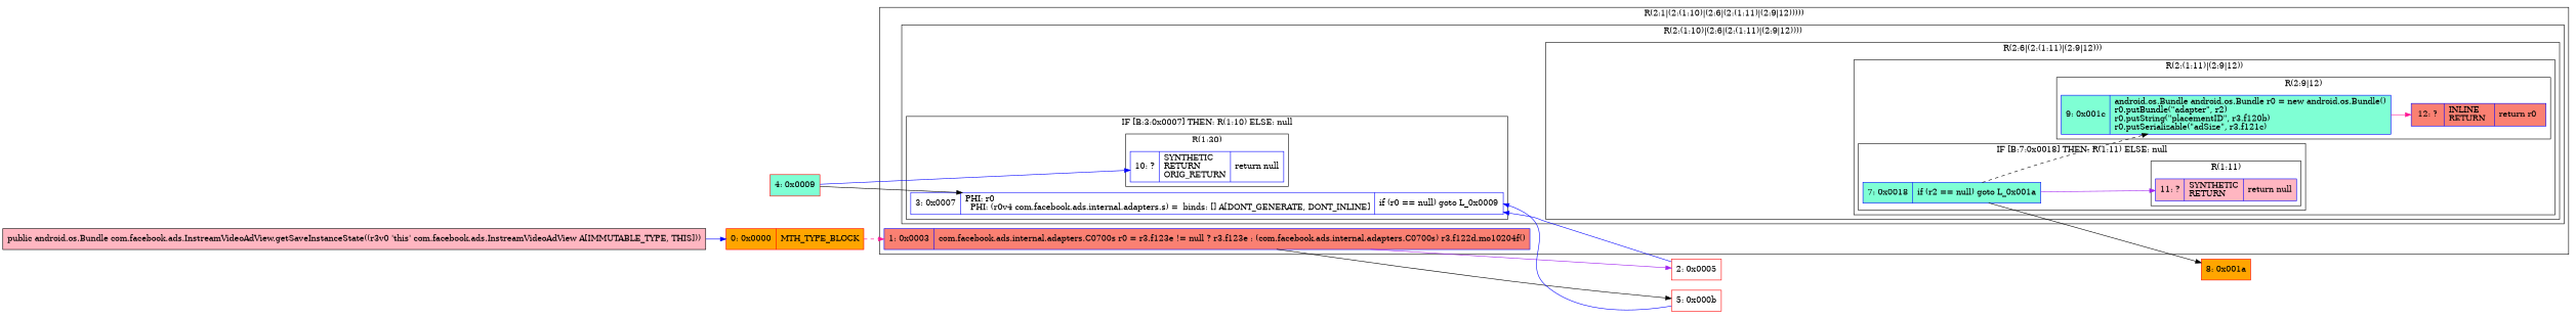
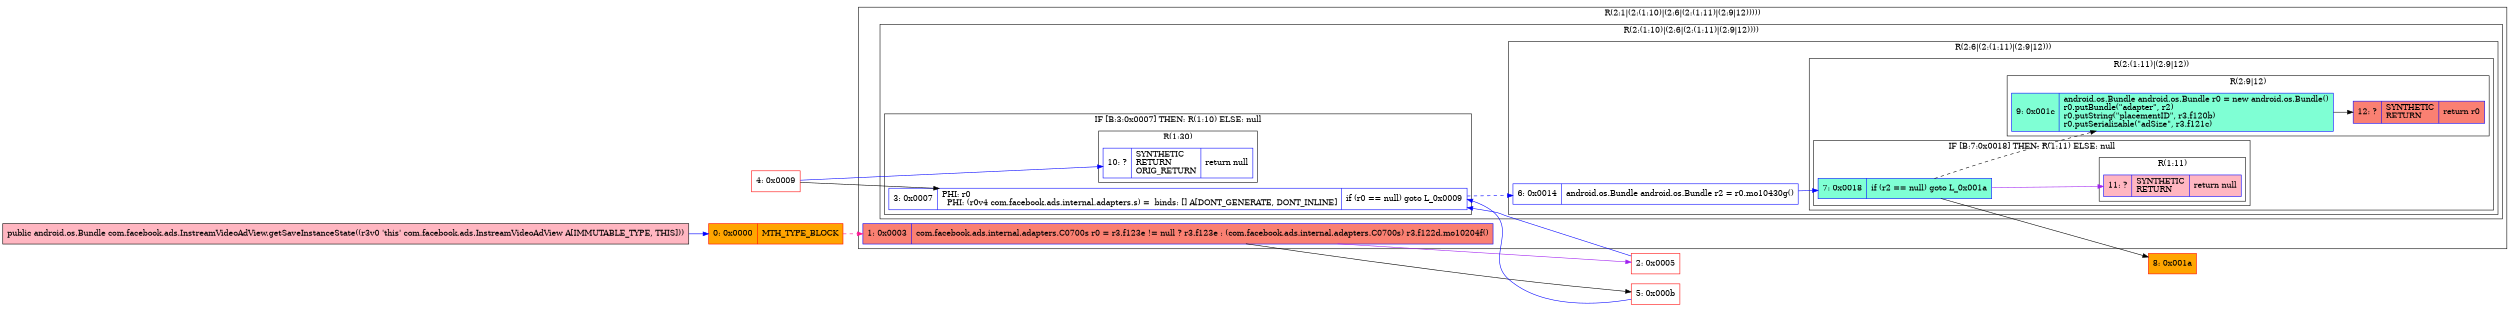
  digraph {
    rankdir=LR
    node [color=blue fillcolor=white shape=record style=filled]
    edge [color=blue]
    n1 [label="{10\:\ ?|SYNTHETIC\lRETURN\lORIG_RETURN\l|return null\l}"]
    n2 [label="{3\:\ 0x0007|PHI: r0 \l  PHI: (r0v4 com.facebook.ads.internal.adapters.s) =  binds: [] A[DONT_GENERATE, DONT_INLINE]\l|if (r0 == null) goto L_0x0009\l}"]
    n3 [fillcolor=lightpink label="{11\:\ ?|SYNTHETIC\lRETURN\l|return null\l}"]
    n4 [fillcolor=aquamarine label="{7\:\ 0x0018|if (r2 == null) goto L_0x001a\l}"]
    n5 [fillcolor=aquamarine label="{9\:\ 0x001c|android.os.Bundle android.os.Bundle r0 = new android.os.Bundle()\lr0.putBundle(\"adapter\", r2)\lr0.putString(\"placementID\", r3.f120b)\lr0.putSerializable(\"adSize\", r3.f121c)\l}"]
-   n6 [fillcolor=salmon label="{12\:\ ?|INLINE\lRETURN\l|return r0\l}"]
+   n6 [fillcolor=salmon label="{12\:\ ?|SYNTHETIC\lRETURN\l|return r0\l}"]
+   n7 [label="{6\:\ 0x0014|android.os.Bundle android.os.Bundle r2 = r0.mo10430g()\l}"]
    n8 [fillcolor=salmon label="{1\:\ 0x0003|com.facebook.ads.internal.adapters.C0700s r0 = r3.f123e != null ? r3.f123e : (com.facebook.ads.internal.adapters.C0700s) r3.f122d.mo10204f()\l}"]
    n9 [color=red fillcolor=orange label="{8\:\ 0x001a}"]
    n10 [color=red label="{2\:\ 0x0005}"]
    n11 [color=red label="{5\:\ 0x000b}"]
-   n12 [color=red fillcolor=aquamarine label="{4\:\ 0x0009}"]
+   n12 [color=red label="{4\:\ 0x0009}"]
    n13 [color=red fillcolor=orange label="{0\:\ 0x0000|MTH_TYPE_BLOCK\l}"]
    n14 [fillcolor=lightpink label="{public android.os.Bundle com.facebook.ads.InstreamVideoAdView.getSaveInstanceState((r3v0 'this' com.facebook.ads.InstreamVideoAdView A[IMMUTABLE_TYPE, THIS])) }" color=""]
    subgraph cluster_1 {
      label="R(2:1|(2:(1:10)|(2:6|(2:(1:11)|(2:9|12)))))"
      n8
      subgraph cluster_2 {
        label="R(2:(1:10)|(2:6|(2:(1:11)|(2:9|12))))"
        subgraph cluster_3 {
          label="IF [B:3:0x0007] THEN: R(1:10) ELSE: null"
          n2
          subgraph cluster_4 {
            label="R(1:30)"
            n1
          }
        }
        subgraph cluster_5 {
          label="R(2:6|(2:(1:11)|(2:9|12)))"
+         n7
          subgraph cluster_6 {
            label="R(2:(1:11)|(2:9|12))"
            subgraph cluster_7 {
              label="IF [B:7:0x0018] THEN: R(1:11) ELSE: null"
              n4
              subgraph cluster_8 {
                label="R(1:11)"
                n3
              }
            }
            subgraph cluster_9 {
              label="R(2:9|12)"
              n5
              n6
            }
          }
        }
      }
    }
+   n2 -> n7 [style=dashed]
    n4 -> n3 [color=purple]
    n4 -> n5 [color=black style=dashed]
    n4 -> n9 [color=black]
-   n5 -> n6 [color=deeppink]
+   n5 -> n6 [color=black]
+   n7 -> n4
    n8 -> n10 [color=purple]
    n8 -> n11 [color=black]
    n10 -> n2
    n11 -> n2
    n12 -> n1
    n12 -> n2 [color=black]
    n13 -> n8 [color=deeppink style=dashed]
    n14 -> n13
  }
